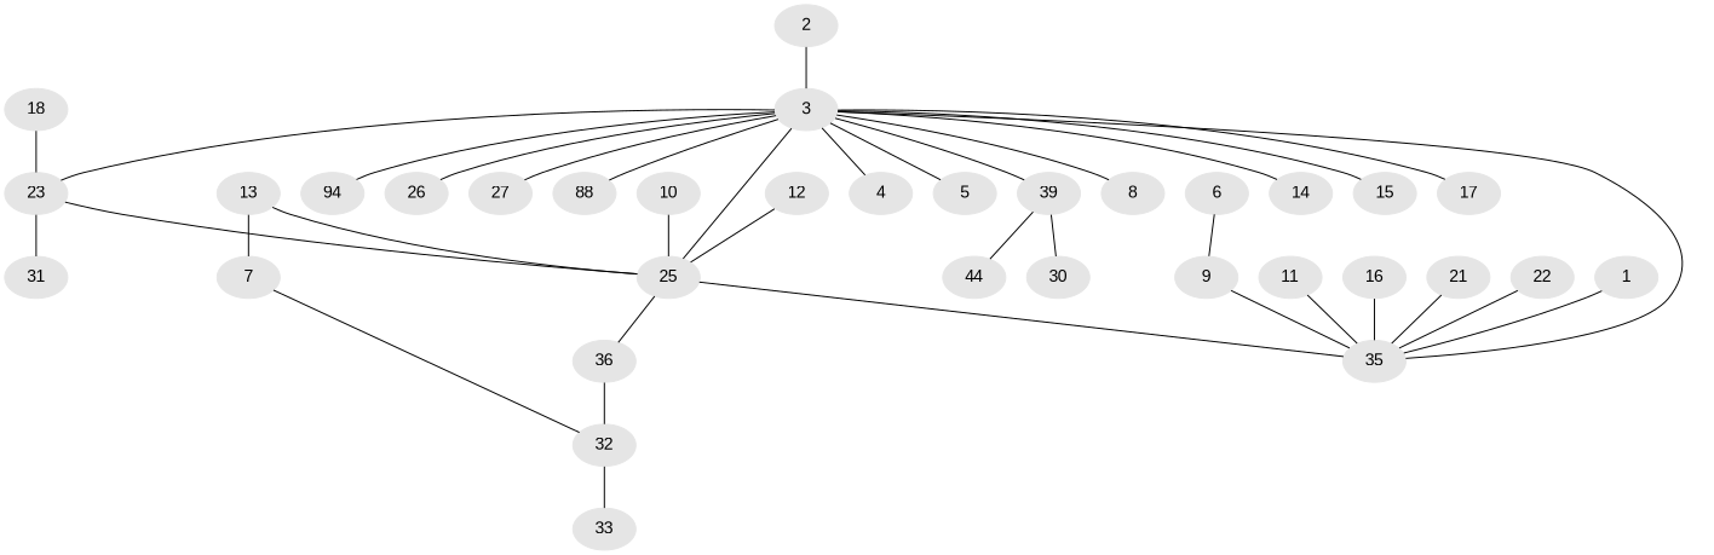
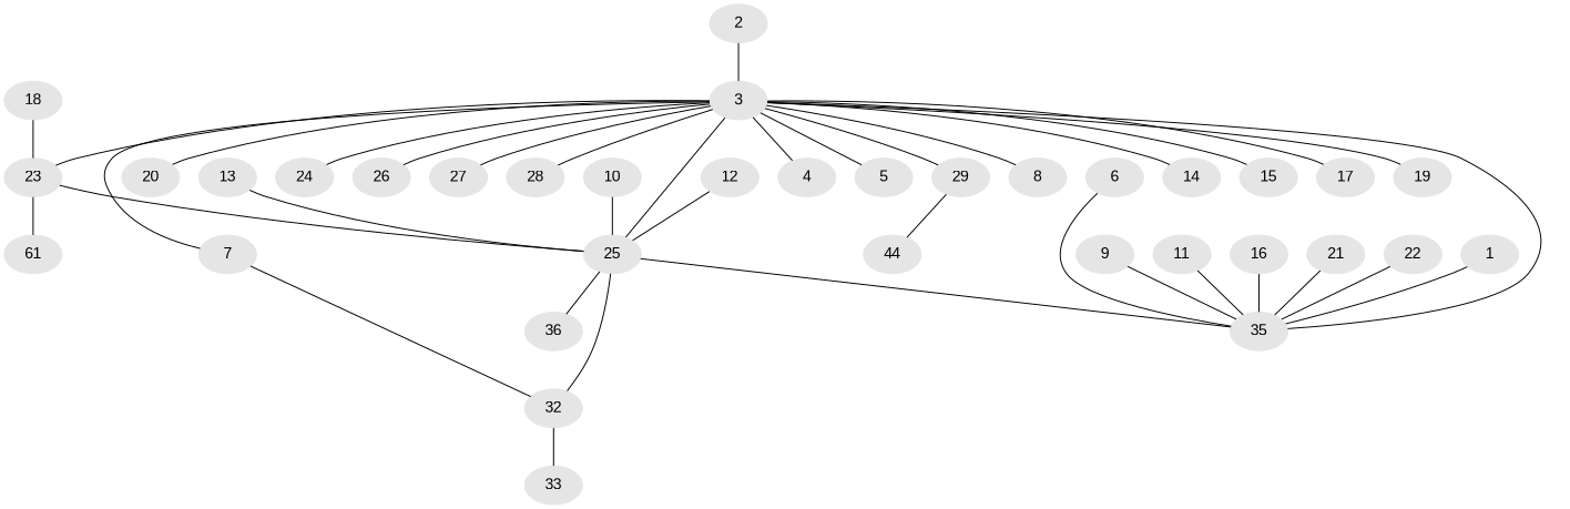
  graph {
    fontname="Liberation Sans"
    node [color=gray90 fontname="Liberation Sans" style=filled]
    edge [fontname="Liberation Sans" weight=1.0]
    1
    35
    2
    3
    4
    5
    7
    8
    14
    15
    17
+   19
+   20
    23
-   24 [label=94]
+   24
    25
    26
    27
-   28 [label=88]
-   29 [label=39]
+   28
+   29
    32
-   31
+   31 [label=61]
    36
-   30
    n25 [label=44]
    6
    33
    9
    10
    11
    12
    13
    16
    18
    21
    22
    1 -- 35
    2 -- 3
    3 -- 35
    3 -- 4
    3 -- 5
-   13 -- 7
+   3 -- 7
    3 -- 8
    3 -- 14
    3 -- 15
    3 -- 17
+   3 -- 19
+   3 -- 20
    3 -- 23
    3 -- 24
    3 -- 25 [weight=2.0]
    3 -- 26
    3 -- 27
    3 -- 28
    3 -- 29
    7 -- 32
    23 -- 25 [weight=2.0]
    23 -- 31
    25 -- 35
-   36 -- 32
+   25 -- 32
    25 -- 36
-   29 -- 30
    29 -- n25
    32 -- 33
-   6 -- 9
+   6 -- 35
    9 -- 35
    10 -- 25
    11 -- 35
    12 -- 25
    13 -- 25
    16 -- 35
    18 -- 23
    21 -- 35
    22 -- 35
  }
